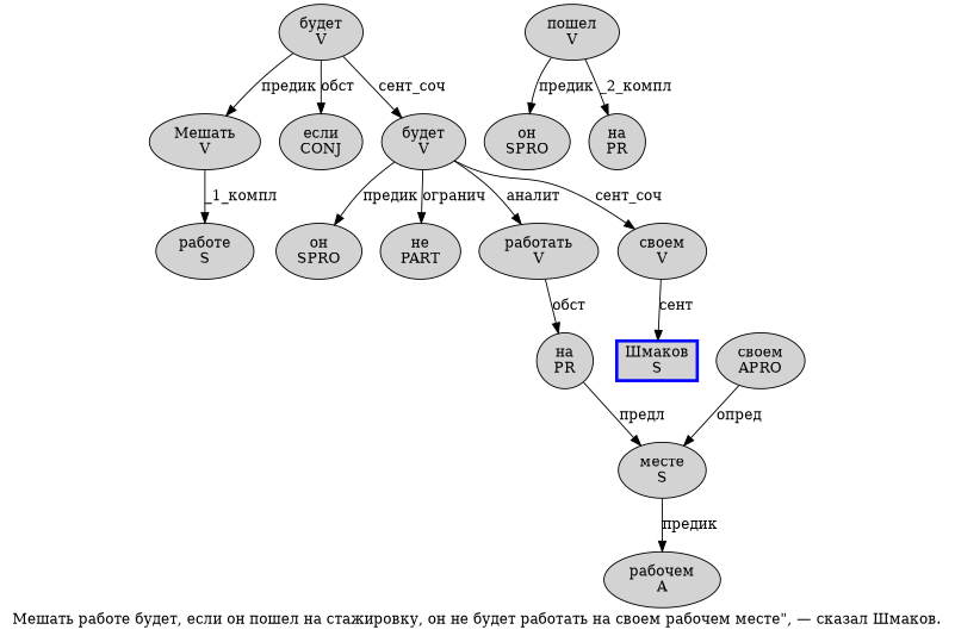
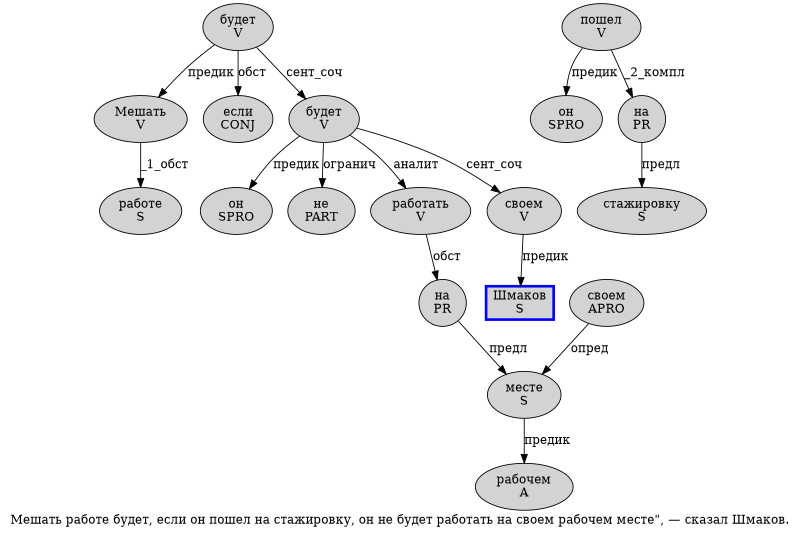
  digraph {
    label="Мешать работе будет, если он пошел на стажировку, он не будет работать на своем рабочем месте\", — сказал Шмаков."
    node [fillcolor=lightgray penwidth=1 shape=ellipse style=filled]
    n1 [label="Мешать\nV"]
    n2 [label="работе\nS"]
    n3 [label="будет\nV"]
    n4 [label="если\nCONJ"]
    n5 [label="будет\nV"]
    n6 [label="он\nSPRO"]
    n7 [label="не\nPART"]
    n8 [label="работать\nV"]
    n9 [label="своем\nV"]
    n10 [label="пошел\nV"]
    n11 [label="он\nSPRO"]
    n12 [label="на\nPR"]
+   n13 [label="стажировку\nS"]
    n14 [label="на\nPR"]
    n15 [color=blue label="Шмаков\nS" penwidth=3 shape=box]
    n16 [label="месте\nS"]
    n17 [label="рабочем\nA"]
    n18 [label="своем\nAPRO"]
-   n1 -> n2 [label="_1_компл"]
+   n1 -> n2 [label="_1_обст"]
    n3 -> n1 [label="предик"]
    n3 -> n4 [label="обст"]
    n3 -> n5 [label="сент_соч"]
    n5 -> n6 [label="предик"]
    n5 -> n7 [label="огранич"]
    n5 -> n8 [label="аналит"]
    n5 -> n9 [label="сент_соч"]
    n8 -> n14 [label="обст"]
-   n9 -> n15 [label="сент"]
+   n9 -> n15 [label="предик"]
    n10 -> n11 [label="предик"]
    n10 -> n12 [label="_2_компл"]
+   n12 -> n13 [label="предл"]
    n14 -> n16 [label="предл"]
    n16 -> n17 [label="предик"]
    n18 -> n16 [label="опред"]
  }
